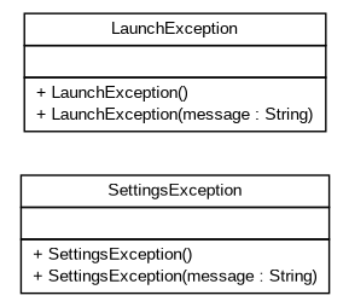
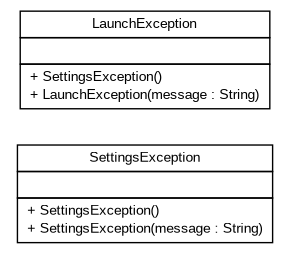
  digraph {
    nodesep=0.25
    ranksep=0.5
    rankdir=LR
    node [fontcolor=black fontname=arial fontsize=10.0 shape=plaintext]
    n1 [label=<<table title="com.github.tilastokeskus.matertis.core.error.SettingsException" border="0" cellborder="1" cellspacing="0" cellpadding="2" port="p" href="./SettingsException.html"> 		<tr><td><table border="0" cellspacing="0" cellpadding="1"> <tr><td align="center" balign="center"> SettingsException </td></tr> 		</table></td></tr> 		<tr><td><table border="0" cellspacing="0" cellpadding="1"> <tr><td align="left" balign="left">  </td></tr> 		</table></td></tr> 		<tr><td><table border="0" cellspacing="0" cellpadding="1"> <tr><td align="left" balign="left"> + SettingsException() </td></tr> <tr><td align="left" balign="left"> + SettingsException(message : String) </td></tr> 		</table></td></tr> 		</table>>]
-   n2 [label=<<table title="com.github.tilastokeskus.matertis.core.error.LaunchException" border="0" cellborder="1" cellspacing="0" cellpadding="2" port="p" href="./LaunchException.html"> 		<tr><td><table border="0" cellspacing="0" cellpadding="1"> <tr><td align="center" balign="center"> LaunchException </td></tr> 		</table></td></tr> 		<tr><td><table border="0" cellspacing="0" cellpadding="1"> <tr><td align="left" balign="left">  </td></tr> 		</table></td></tr> 		<tr><td><table border="0" cellspacing="0" cellpadding="1"> <tr><td align="left" balign="left"> + LaunchException() </td></tr> <tr><td align="left" balign="left"> + LaunchException(message : String) </td></tr> 		</table></td></tr> 		</table>>]
+   n2 [label=<<table title="com.github.tilastokeskus.matertis.core.error.LaunchException" border="0" cellborder="1" cellspacing="0" cellpadding="2" port="p" href="./LaunchException.html"> 		<tr><td><table border="0" cellspacing="0" cellpadding="1"> <tr><td align="center" balign="center"> LaunchException </td></tr> 		</table></td></tr> 		<tr><td><table border="0" cellspacing="0" cellpadding="1"> <tr><td align="left" balign="left">  </td></tr> 		</table></td></tr> 		<tr><td><table border="0" cellspacing="0" cellpadding="1"> <tr><td align="left" balign="left"> + SettingsException() </td></tr> <tr><td align="left" balign="left"> + LaunchException(message : String) </td></tr> 		</table></td></tr> 		</table>>]
  }
